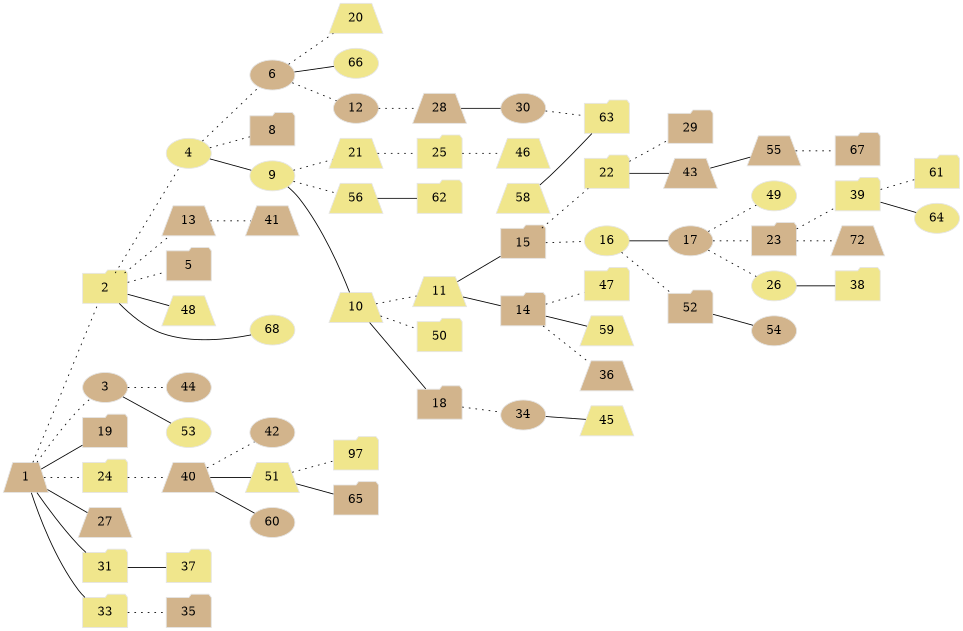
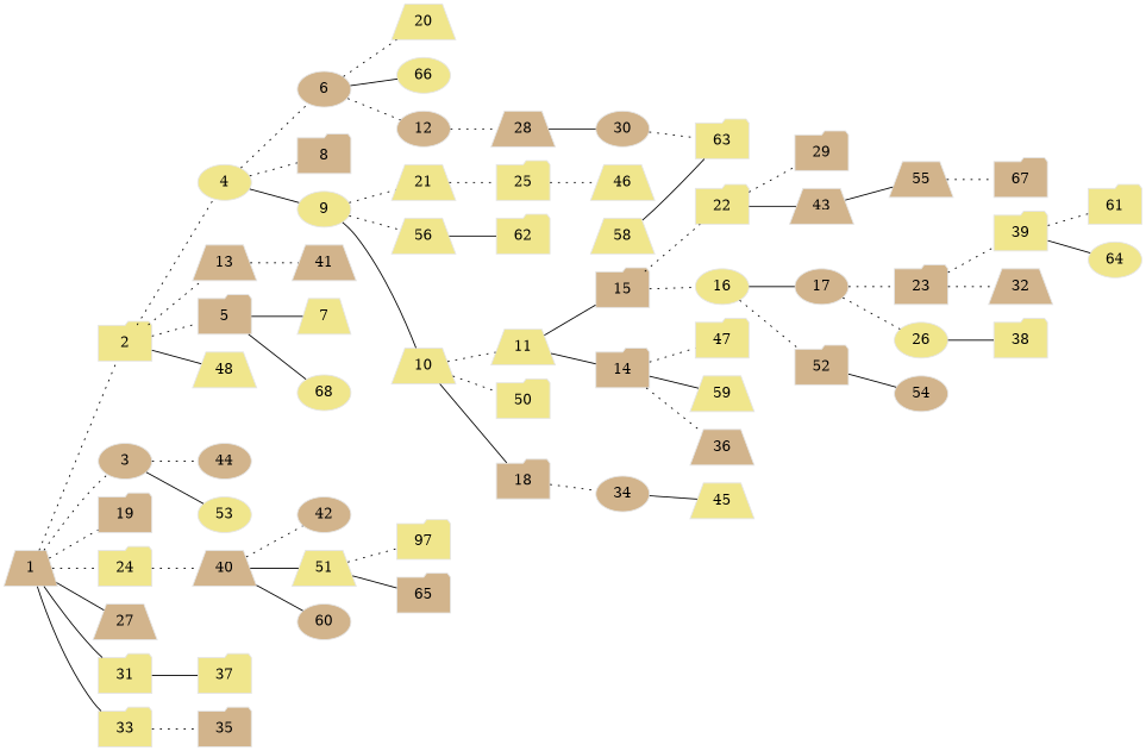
  graph {
    rankdir=LR
    node [color=gray90 fillcolor=khaki shape=folder style=filled]
    edge [style=dotted]
    1 [fillcolor=tan shape=trapezium]
    2
    3 [fillcolor=tan shape=ellipse]
    19 [fillcolor=tan]
    24
    27 [fillcolor=tan shape=trapezium]
    31
    33
    4 [shape=ellipse]
    5 [fillcolor=tan]
    13 [fillcolor=tan shape=trapezium]
    48 [shape=trapezium]
    68 [shape=ellipse]
    44 [fillcolor=tan shape=ellipse]
    53 [shape=ellipse]
    40 [fillcolor=tan shape=trapezium]
    37
    35 [fillcolor=tan]
    6 [fillcolor=tan shape=ellipse]
    8 [fillcolor=tan]
    9 [shape=ellipse]
+   7 [shape=trapezium]
    41 [fillcolor=tan shape=trapezium]
    12 [fillcolor=tan shape=ellipse]
    20 [shape=trapezium]
    66 [shape=ellipse]
    10 [shape=trapezium]
    21 [shape=trapezium]
    56 [shape=trapezium]
    28 [fillcolor=tan shape=trapezium]
    11 [shape=trapezium]
    18 [fillcolor=tan]
    50
    25
    62
    14 [fillcolor=tan]
    15 [fillcolor=tan]
    34 [fillcolor=tan shape=ellipse]
    36 [fillcolor=tan shape=trapezium]
    47
    59 [shape=trapezium]
    16 [shape=ellipse]
    22
    30 [fillcolor=tan shape=ellipse]
    17 [fillcolor=tan shape=ellipse]
    52 [fillcolor=tan]
    29 [fillcolor=tan]
    43 [fillcolor=tan shape=trapezium]
    23 [fillcolor=tan]
    26 [shape=ellipse]
-   49 [shape=ellipse]
    54 [fillcolor=tan shape=ellipse]
-   32 [fillcolor=tan shape=trapezium label=72]
+   32 [fillcolor=tan shape=trapezium]
    39
    38
    45 [shape=trapezium]
    46 [shape=trapezium]
    55 [fillcolor=tan shape=trapezium]
    61
    64 [shape=ellipse]
    42 [fillcolor=tan shape=ellipse]
    51 [shape=trapezium]
    60 [fillcolor=tan shape=ellipse]
    63
    58 [shape=trapezium]
    n66 [label=97]
    65 [fillcolor=tan]
    67 [fillcolor=tan]
    1 -- 2
    1 -- 3
-   1 -- 19 [style=solid]
+   1 -- 19
    1 -- 24
    1 -- 27 [style=solid]
    1 -- 31 [style=solid]
    1 -- 33 [style=solid]
    2 -- 4
    2 -- 5
    2 -- 13
    2 -- 48 [style=solid]
-   2 -- 68 [style=solid]
+   5 -- 68 [style=solid]
    3 -- 44
    3 -- 53 [style=solid]
    24 -- 40
    31 -- 37 [style=solid]
    33 -- 35
    4 -- 6
    4 -- 8
    4 -- 9 [style=solid]
+   5 -- 7 [style=solid]
    13 -- 41
    40 -- 42
    40 -- 51 [style=solid]
    40 -- 60 [style=solid]
    6 -- 12
    6 -- 20
    6 -- 66 [style=solid]
    9 -- 10 [style=solid]
    9 -- 21
    9 -- 56
    12 -- 28
    10 -- 11
    10 -- 18 [style=solid]
    10 -- 50
    21 -- 25
    56 -- 62 [style=solid]
    28 -- 30 [style=solid]
    11 -- 14 [style=solid]
    11 -- 15 [style=solid]
    18 -- 34
    25 -- 46
    14 -- 36
    14 -- 47
    14 -- 59 [style=solid]
    15 -- 16
    15 -- 22
    34 -- 45 [style=solid]
    16 -- 17 [style=solid]
    16 -- 52
    22 -- 29
    22 -- 43 [style=solid]
    30 -- 63
    17 -- 23
    17 -- 26
-   17 -- 49
    52 -- 54 [style=solid]
    43 -- 55 [style=solid]
    23 -- 32
    23 -- 39
    26 -- 38 [style=solid]
    39 -- 61
    39 -- 64 [style=solid]
    55 -- 67
    51 -- n66
    51 -- 65 [style=solid]
    58 -- 63 [style=solid]
  }
